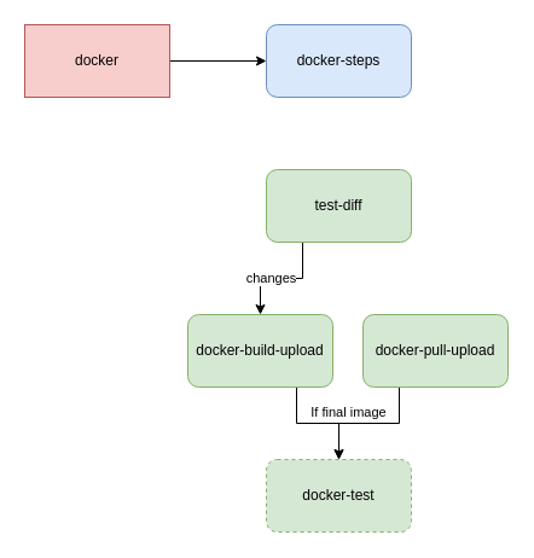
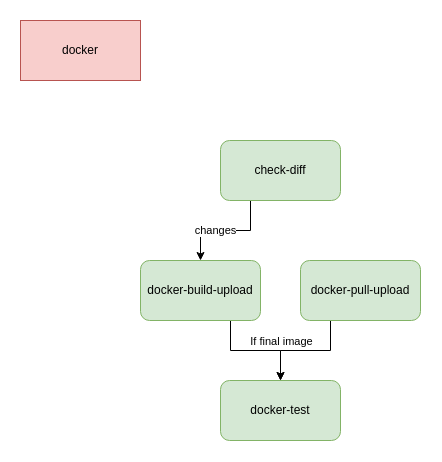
  <mxCell id="0" />
  <mxCell id="1" parent="0" />
- <mxCell id="2" style="edgeStyle=orthogonalEdgeStyle;rounded=0;orthogonalLoop=1;jettySize=auto;html=1;exitX=1;exitY=0.5;exitDx=0;exitDy=0;entryX=0;entryY=0.5;entryDx=0;entryDy=0;" parent="1" source="3" target="4" edge="1"><mxGeometry relative="1" as="geometry" /></mxCell>
  <mxCell id="3" value="docker" style="whiteSpace=wrap;html=1;fillColor=#f8cecc;strokeColor=#b85450;rounded=0;" parent="1" vertex="1"><mxGeometry x="20" y="20" width="120" height="60" as="geometry" /></mxCell>
- <mxCell id="4" value="docker-steps" style="rounded=1;whiteSpace=wrap;html=1;fillColor=#dae8fc;strokeColor=#6c8ebf;" parent="1" vertex="1"><mxGeometry x="220" y="20" width="120" height="60" as="geometry" /></mxCell>
  <mxCell id="5" style="edgeStyle=orthogonalEdgeStyle;rounded=0;orthogonalLoop=1;jettySize=auto;html=1;exitX=0.25;exitY=1;exitDx=0;exitDy=0;entryX=0.5;entryY=0;entryDx=0;entryDy=0;" parent="1" source="7" target="10" edge="1"><mxGeometry relative="1" as="geometry" /></mxCell>
  <mxCell id="6" value="changes" style="edgeLabel;html=1;align=center;verticalAlign=middle;resizable=0;points=[];" parent="5" vertex="1" connectable="0"><mxGeometry x="0.2" y="-1" relative="1" as="geometry"><mxPoint as="offset" /></mxGeometry></mxCell>
- <mxCell id="7" value="test-diff" style="rounded=1;whiteSpace=wrap;html=1;fillColor=#d5e8d4;strokeColor=#82b366;" parent="1" vertex="1"><mxGeometry x="220" y="140" width="120" height="60" as="geometry" /></mxCell>
+ <mxCell id="7" value="check-diff" style="rounded=1;whiteSpace=wrap;html=1;fillColor=#d5e8d4;strokeColor=#82b366;" parent="1" vertex="1"><mxGeometry x="220" y="140" width="120" height="60" as="geometry" /></mxCell>
  <mxCell id="8" style="edgeStyle=orthogonalEdgeStyle;rounded=0;orthogonalLoop=1;jettySize=auto;html=1;exitX=0.75;exitY=1;exitDx=0;exitDy=0;" parent="1" source="10" target="13" edge="1"><mxGeometry relative="1" as="geometry" /></mxCell>
  <mxCell id="9" value="If final image" style="edgeLabel;html=1;align=center;verticalAlign=middle;resizable=0;points=[];" parent="8" vertex="1" connectable="0"><mxGeometry x="0.091" y="1" relative="1" as="geometry"><mxPoint x="20" y="-9" as="offset" /></mxGeometry></mxCell>
- <mxCell id="10" value="docker-build-upload" style="rounded=1;whiteSpace=wrap;html=1;fillColor=#d5e8d4;strokeColor=#82b366;" parent="1" vertex="1"><mxGeometry x="155" y="260" width="120" height="60" as="geometry" /></mxCell>
+ <mxCell id="10" value="docker-build-upload" style="rounded=1;whiteSpace=wrap;html=1;fillColor=#d5e8d4;strokeColor=#82b366;" parent="1" vertex="1"><mxGeometry x="140" y="260" width="120" height="60" as="geometry" /></mxCell>
  <mxCell id="11" style="edgeStyle=orthogonalEdgeStyle;rounded=0;orthogonalLoop=1;jettySize=auto;html=1;exitX=0.25;exitY=1;exitDx=0;exitDy=0;entryX=0.5;entryY=0;entryDx=0;entryDy=0;" parent="1" source="12" target="13" edge="1"><mxGeometry relative="1" as="geometry" /></mxCell>
  <mxCell id="12" value="docker-pull-upload" style="rounded=1;whiteSpace=wrap;html=1;fillColor=#d5e8d4;strokeColor=#82b366;" parent="1" vertex="1"><mxGeometry x="300" y="260" width="120" height="60" as="geometry" /></mxCell>
- <mxCell id="13" value="docker-test" style="rounded=1;whiteSpace=wrap;html=1;fillColor=#d5e8d4;strokeColor=#82b366;dashed=1;" parent="1" vertex="1"><mxGeometry x="220" y="380" width="120" height="60" as="geometry" /></mxCell>
+ <mxCell id="13" value="docker-test" style="rounded=1;whiteSpace=wrap;html=1;fillColor=#d5e8d4;strokeColor=#82b366;" parent="1" vertex="1"><mxGeometry x="220" y="380" width="120" height="60" as="geometry" /></mxCell>
